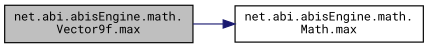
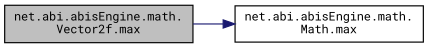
  digraph {
    rankdir=LR
    fontname="Roboto Mono"
    node [color=black fontname="Roboto Mono" fontsize=10 shape=record style=filled]
-   n1 [fillcolor=grey75 fontcolor=black height=0.2 label="net.abi.abisEngine.math.\lVector9f.max" width=0.4]
+   n1 [fillcolor=grey75 fontcolor=black height=0.2 label="net.abi.abisEngine.math.\lVector2f.max" width=0.4]
    n2 [fillcolor=white height=0.2 label="net.abi.abisEngine.math.\lMath.max" width=0.4]
    n1 -> n2 [color=midnightblue fontname="Roboto Mono" fontsize=10 labelfontname=Helvetica labelfontsize=10 style=solid]
  }
